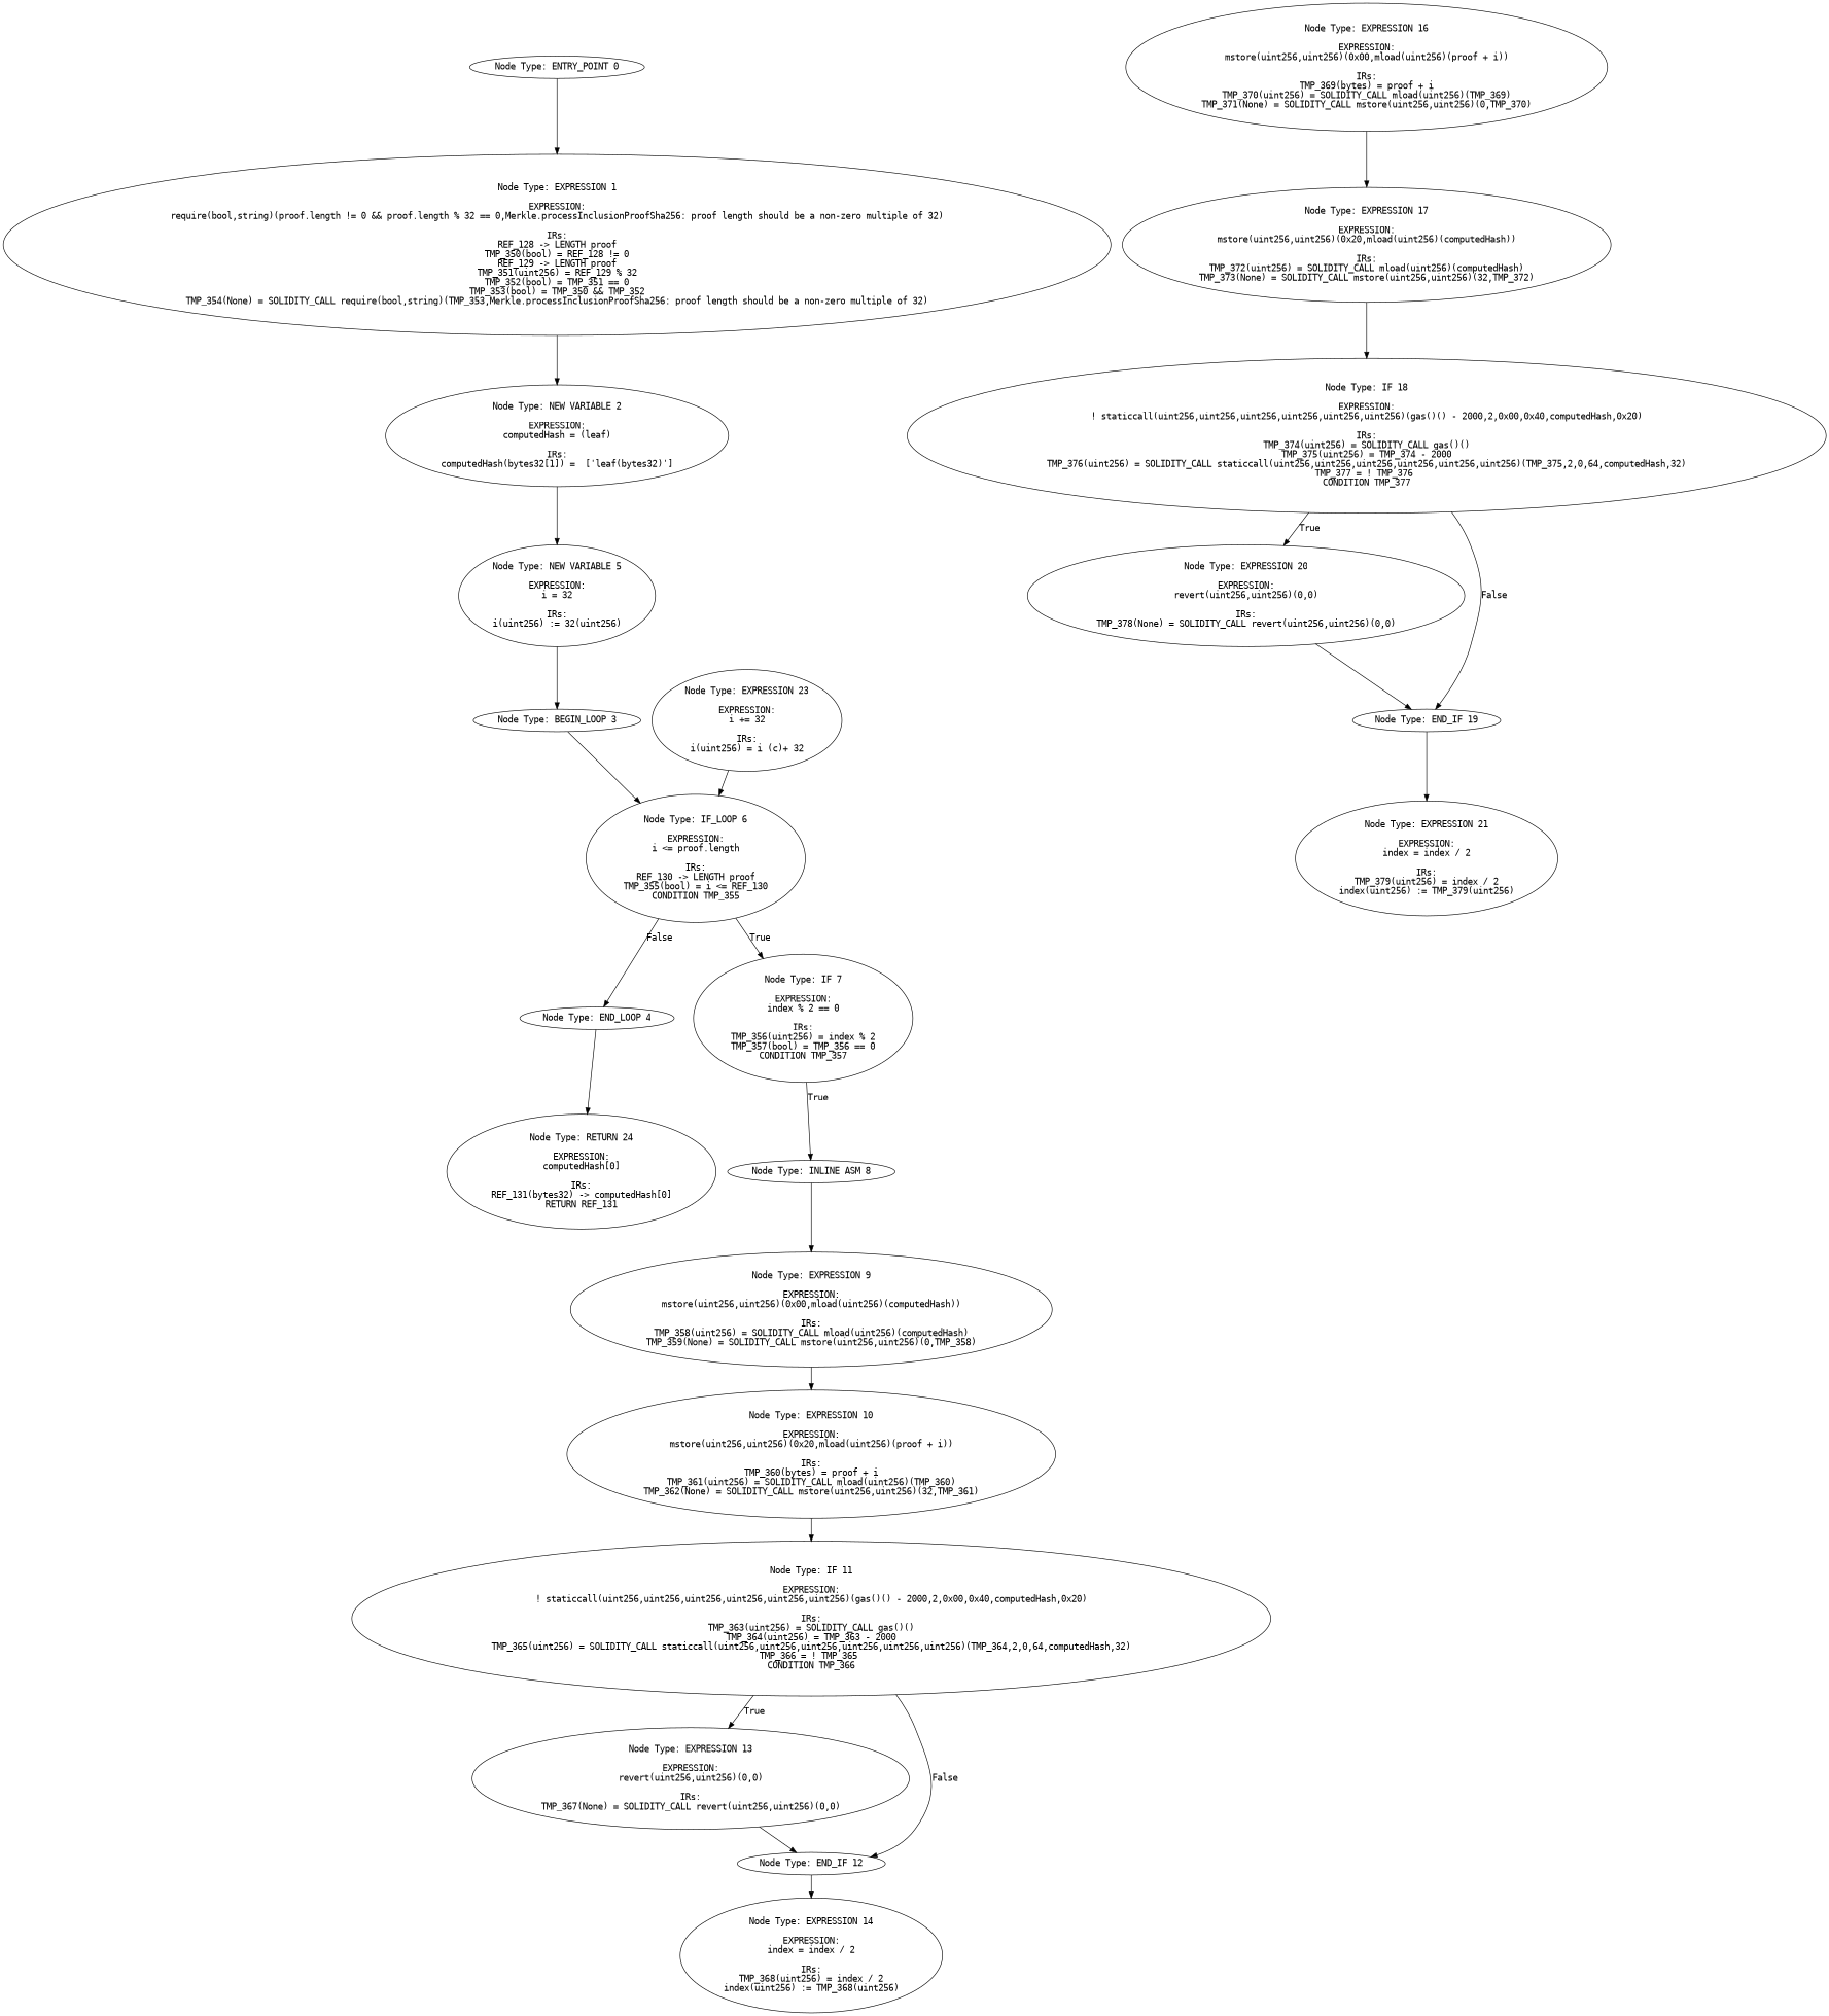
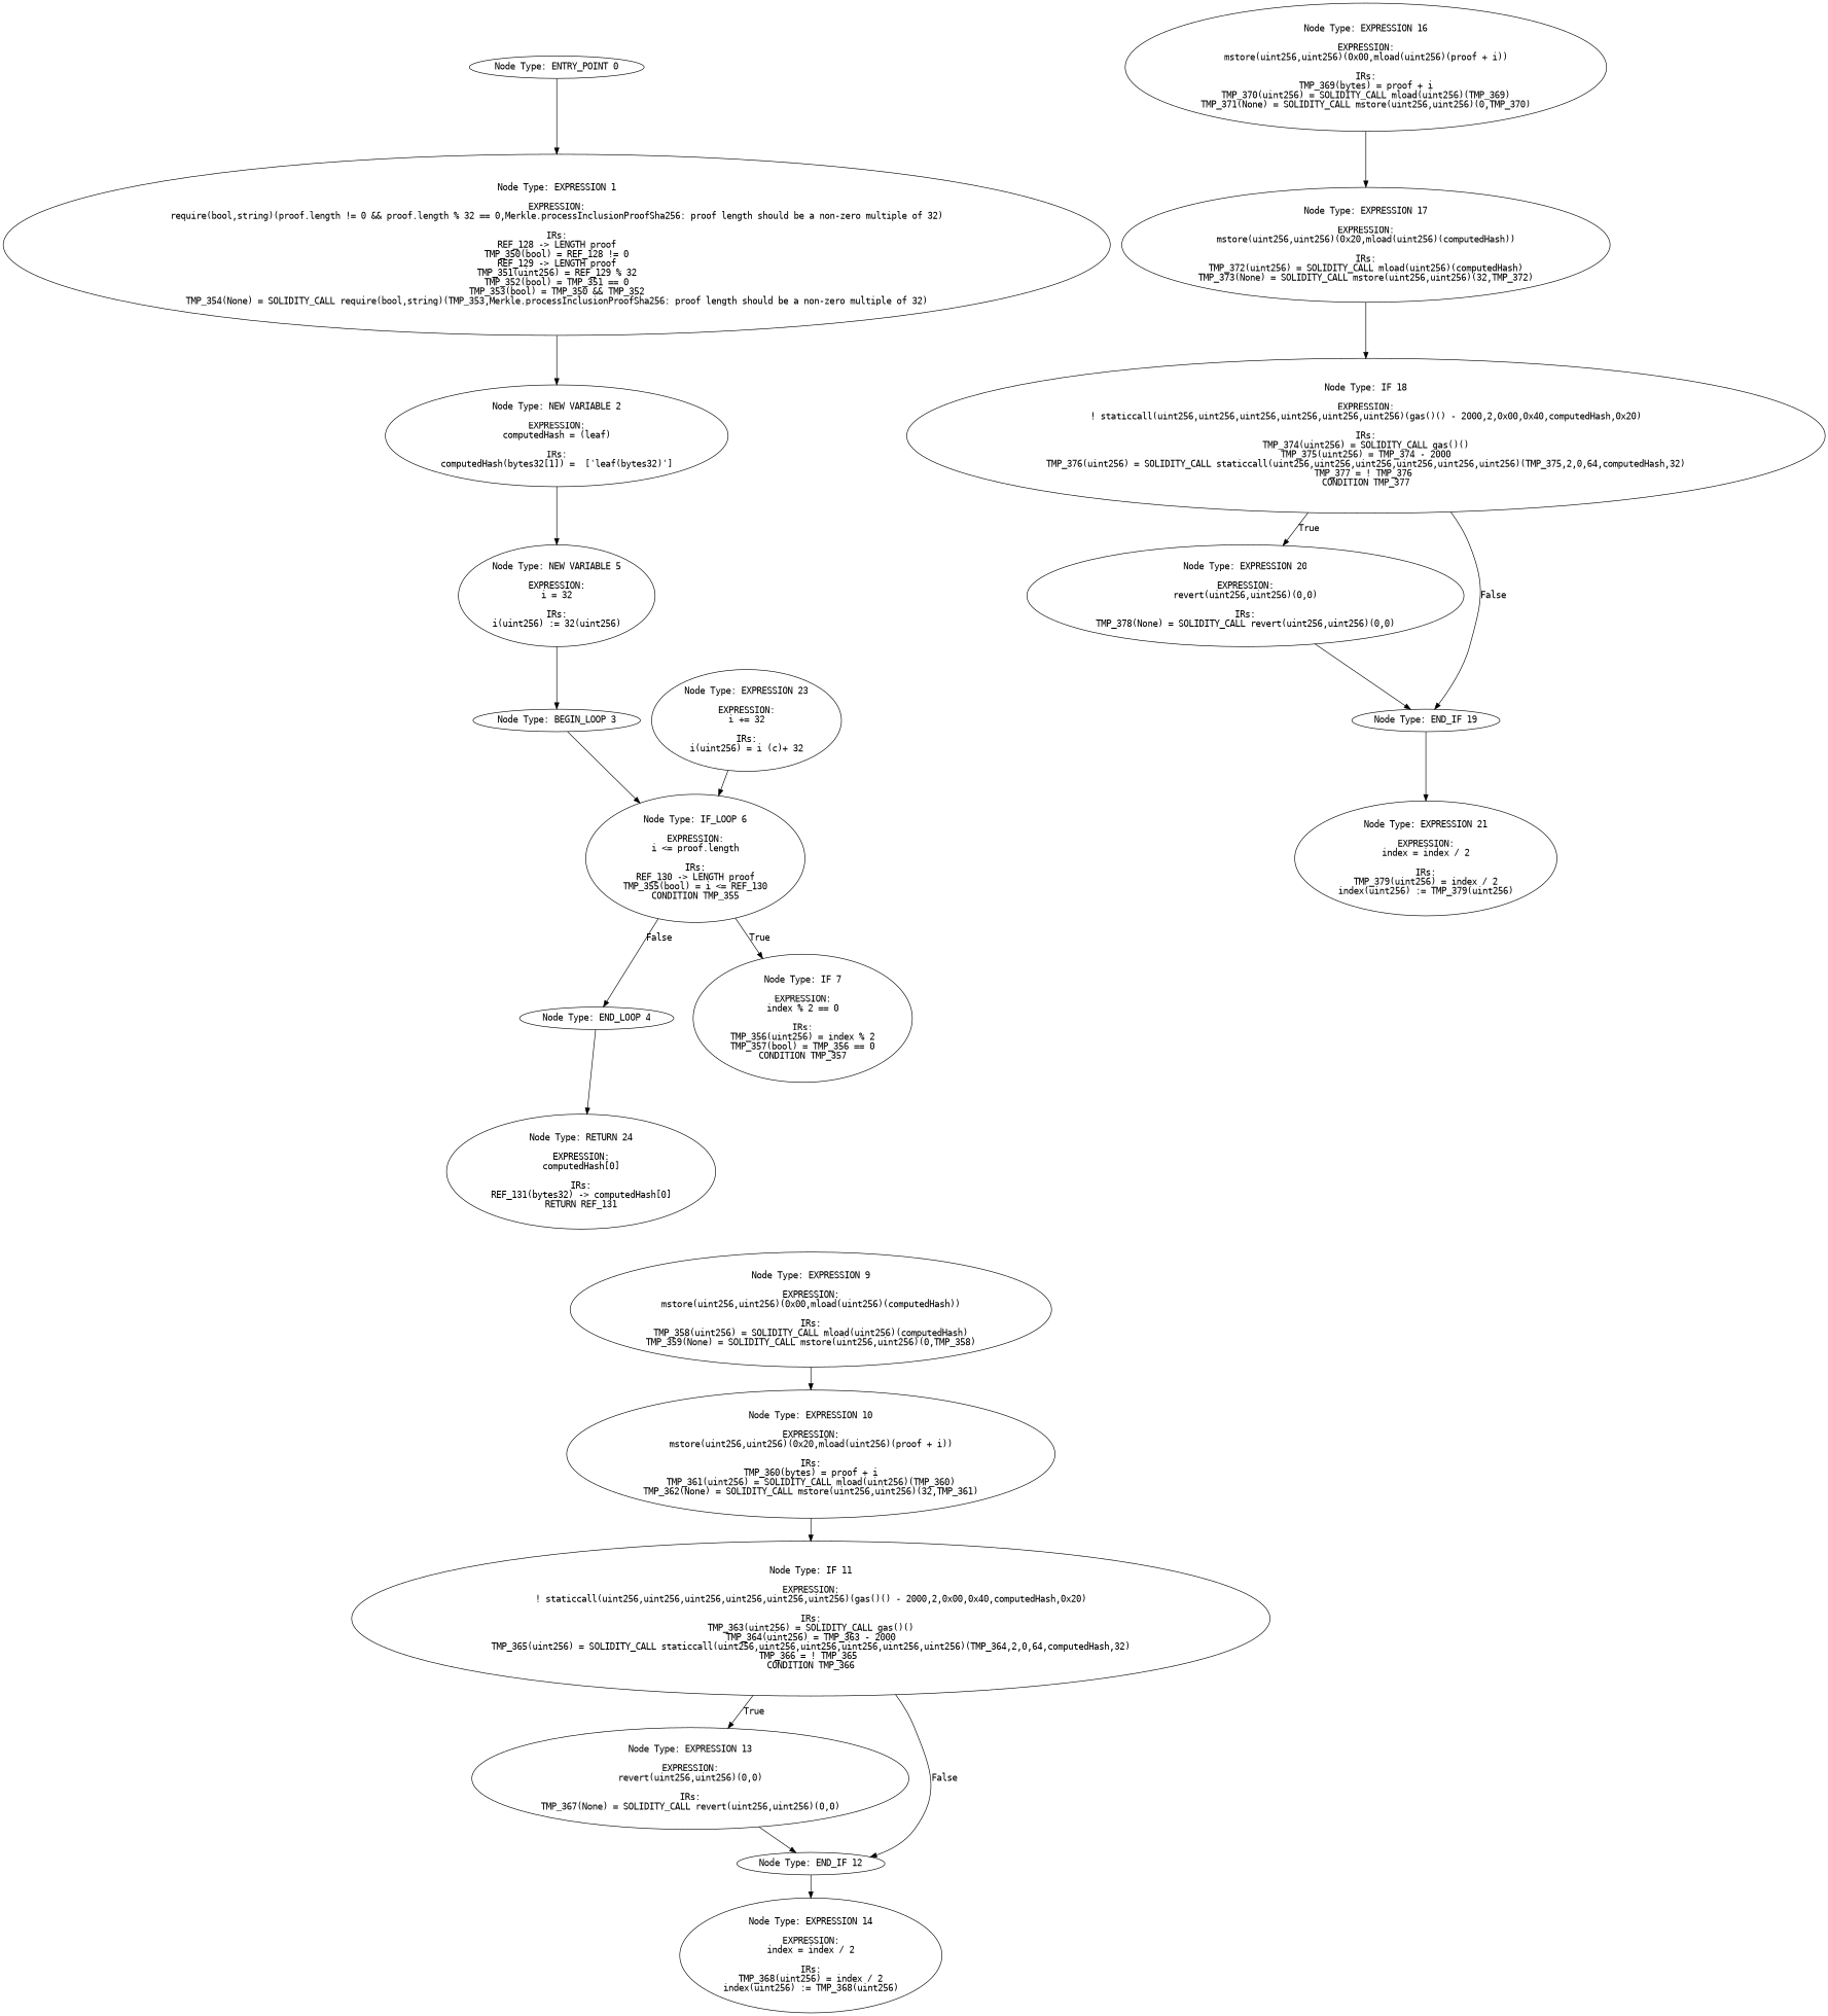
  digraph {
    fontname="DejaVu Sans Mono"
    node [fontname="DejaVu Sans Mono"]
    edge [fontname="DejaVu Sans Mono"]
    n1 [label="Node Type: ENTRY_POINT 0\n"]
    n2 [label="Node Type: EXPRESSION 1\n\nEXPRESSION:\nrequire(bool,string)(proof.length != 0 && proof.length % 32 == 0,Merkle.processInclusionProofSha256: proof length should be a non-zero multiple of 32)\n\nIRs:\nREF_128 -> LENGTH proof\nTMP_350(bool) = REF_128 != 0\nREF_129 -> LENGTH proof\nTMP_351(uint256) = REF_129 % 32\nTMP_352(bool) = TMP_351 == 0\nTMP_353(bool) = TMP_350 && TMP_352\nTMP_354(None) = SOLIDITY_CALL require(bool,string)(TMP_353,Merkle.processInclusionProofSha256: proof length should be a non-zero multiple of 32)"]
    n3 [label="Node Type: NEW VARIABLE 2\n\nEXPRESSION:\ncomputedHash = (leaf)\n\nIRs:\ncomputedHash(bytes32[1]) =  ['leaf(bytes32)']"]
    n4 [label="Node Type: NEW VARIABLE 5\n\nEXPRESSION:\ni = 32\n\nIRs:\ni(uint256) := 32(uint256)"]
    n5 [label="Node Type: BEGIN_LOOP 3\n"]
    n6 [label="Node Type: IF_LOOP 6\n\nEXPRESSION:\ni <= proof.length\n\nIRs:\nREF_130 -> LENGTH proof\nTMP_355(bool) = i <= REF_130\nCONDITION TMP_355"]
    n7 [label="Node Type: END_LOOP 4\n"]
    n8 [label="Node Type: IF 7\n\nEXPRESSION:\nindex % 2 == 0\n\nIRs:\nTMP_356(uint256) = index % 2\nTMP_357(bool) = TMP_356 == 0\nCONDITION TMP_357"]
    n9 [label="Node Type: RETURN 24\n\nEXPRESSION:\ncomputedHash[0]\n\nIRs:\nREF_131(bytes32) -> computedHash[0]\nRETURN REF_131"]
-   n10 [label="Node Type: INLINE ASM 8\n"]
    n11 [label="Node Type: EXPRESSION 9\n\nEXPRESSION:\nmstore(uint256,uint256)(0x00,mload(uint256)(computedHash))\n\nIRs:\nTMP_358(uint256) = SOLIDITY_CALL mload(uint256)(computedHash)\nTMP_359(None) = SOLIDITY_CALL mstore(uint256,uint256)(0,TMP_358)"]
    n12 [label="Node Type: EXPRESSION 10\n\nEXPRESSION:\nmstore(uint256,uint256)(0x20,mload(uint256)(proof + i))\n\nIRs:\nTMP_360(bytes) = proof + i\nTMP_361(uint256) = SOLIDITY_CALL mload(uint256)(TMP_360)\nTMP_362(None) = SOLIDITY_CALL mstore(uint256,uint256)(32,TMP_361)"]
    n13 [label="Node Type: EXPRESSION 16\n\nEXPRESSION:\nmstore(uint256,uint256)(0x00,mload(uint256)(proof + i))\n\nIRs:\nTMP_369(bytes) = proof + i\nTMP_370(uint256) = SOLIDITY_CALL mload(uint256)(TMP_369)\nTMP_371(None) = SOLIDITY_CALL mstore(uint256,uint256)(0,TMP_370)"]
    n14 [label="Node Type: EXPRESSION 17\n\nEXPRESSION:\nmstore(uint256,uint256)(0x20,mload(uint256)(computedHash))\n\nIRs:\nTMP_372(uint256) = SOLIDITY_CALL mload(uint256)(computedHash)\nTMP_373(None) = SOLIDITY_CALL mstore(uint256,uint256)(32,TMP_372)"]
    n15 [label="Node Type: IF 11\n\nEXPRESSION:\n! staticcall(uint256,uint256,uint256,uint256,uint256,uint256)(gas()() - 2000,2,0x00,0x40,computedHash,0x20)\n\nIRs:\nTMP_363(uint256) = SOLIDITY_CALL gas()()\nTMP_364(uint256) = TMP_363 - 2000\nTMP_365(uint256) = SOLIDITY_CALL staticcall(uint256,uint256,uint256,uint256,uint256,uint256)(TMP_364,2,0,64,computedHash,32)\nTMP_366 = ! TMP_365 \nCONDITION TMP_366"]
    n16 [label="Node Type: EXPRESSION 13\n\nEXPRESSION:\nrevert(uint256,uint256)(0,0)\n\nIRs:\nTMP_367(None) = SOLIDITY_CALL revert(uint256,uint256)(0,0)"]
    n17 [label="Node Type: END_IF 12\n"]
    n18 [label="Node Type: EXPRESSION 14\n\nEXPRESSION:\nindex = index / 2\n\nIRs:\nTMP_368(uint256) = index / 2\nindex(uint256) := TMP_368(uint256)"]
    n19 [label="Node Type: EXPRESSION 23\n\nEXPRESSION:\ni += 32\n\nIRs:\ni(uint256) = i (c)+ 32"]
    n20 [label="Node Type: IF 18\n\nEXPRESSION:\n! staticcall(uint256,uint256,uint256,uint256,uint256,uint256)(gas()() - 2000,2,0x00,0x40,computedHash,0x20)\n\nIRs:\nTMP_374(uint256) = SOLIDITY_CALL gas()()\nTMP_375(uint256) = TMP_374 - 2000\nTMP_376(uint256) = SOLIDITY_CALL staticcall(uint256,uint256,uint256,uint256,uint256,uint256)(TMP_375,2,0,64,computedHash,32)\nTMP_377 = ! TMP_376 \nCONDITION TMP_377"]
    n21 [label="Node Type: EXPRESSION 20\n\nEXPRESSION:\nrevert(uint256,uint256)(0,0)\n\nIRs:\nTMP_378(None) = SOLIDITY_CALL revert(uint256,uint256)(0,0)"]
    n22 [label="Node Type: END_IF 19\n"]
    n23 [label="Node Type: EXPRESSION 21\n\nEXPRESSION:\nindex = index / 2\n\nIRs:\nTMP_379(uint256) = index / 2\nindex(uint256) := TMP_379(uint256)"]
    n1 -> n2
    n2 -> n3
    n3 -> n4
    n4 -> n5
    n5 -> n6
    n6 -> n7 [label=False]
    n6 -> n8 [label=True]
    n7 -> n9
-   n8 -> n10 [label=True]
-   n10 -> n11
    n11 -> n12
    n12 -> n15
    n13 -> n14
    n14 -> n20
    n15 -> n16 [label=True]
    n15 -> n17 [label=False]
    n16 -> n17
    n17 -> n18
    n19 -> n6
    n20 -> n21 [label=True]
    n20 -> n22 [label=False]
    n21 -> n22
    n22 -> n23
  }
